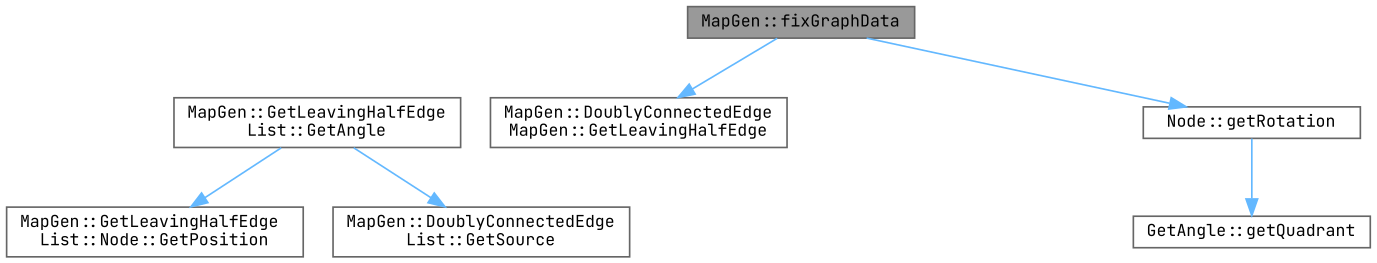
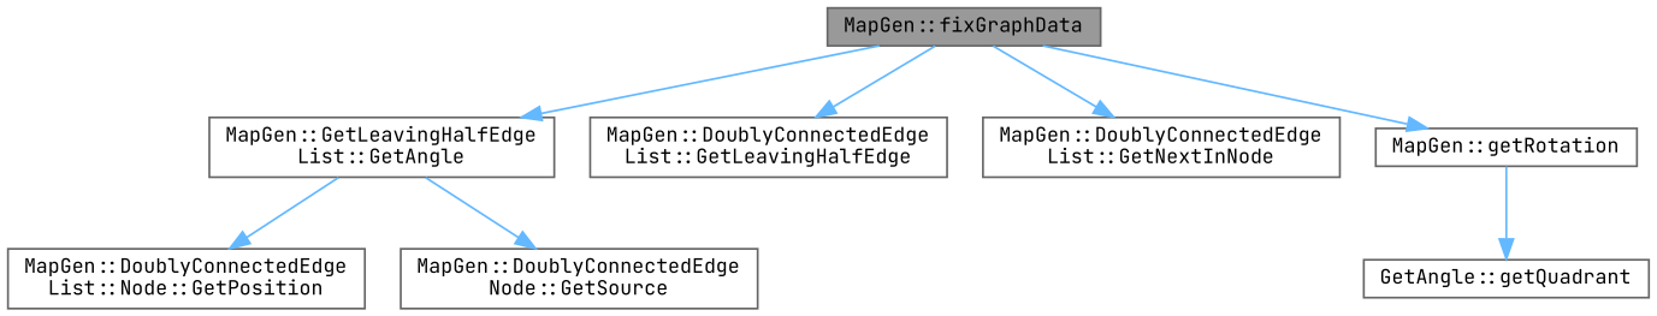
  digraph {
    fontname="JetBrains Mono"
    rankdir=TB
    node [color=grey40 fillcolor=white fontname="JetBrains Mono" fontsize=10 shape=box style=filled]
    edge [color=steelblue1 fontname="JetBrains Mono" fontsize=10 labelfontname=Helvetica labelfontsize=10 style=solid]
    n1 [color=gray40 fillcolor=grey60 fontcolor=black height=0.2 label="MapGen::fixGraphData" width=0.4]
    n2 [height=0.2 label="MapGen::GetLeavingHalfEdge\lList::GetAngle" width=0.4]
-   n3 [height=0.2 label="MapGen::DoublyConnectedEdge\lMapGen::GetLeavingHalfEdge" width=0.4]
-   n5 [height=0.2 label="Node::getRotation" width=0.4]
-   n6 [height=0.2 label="MapGen::GetLeavingHalfEdge\lList::Node::GetPosition" width=0.4]
-   n7 [height=0.2 label="MapGen::DoublyConnectedEdge\lList::GetSource" width=0.4]
+   n3 [height=0.2 label="MapGen::DoublyConnectedEdge\lList::GetLeavingHalfEdge" width=0.4]
+   n4 [height=0.2 label="MapGen::DoublyConnectedEdge\lList::GetNextInNode" width=0.4]
+   n5 [height=0.2 label="MapGen::getRotation" width=0.4]
+   n6 [height=0.2 label="MapGen::DoublyConnectedEdge\lList::Node::GetPosition" width=0.4]
+   n7 [height=0.2 label="MapGen::DoublyConnectedEdge\lNode::GetSource" width=0.4]
    n8 [height=0.2 label="GetAngle::getQuadrant" width=0.4]
+   n1 -> n2
    n1 -> n3
+   n1 -> n4
    n1 -> n5
    n2 -> n6
    n2 -> n7
    n5 -> n8
  }
